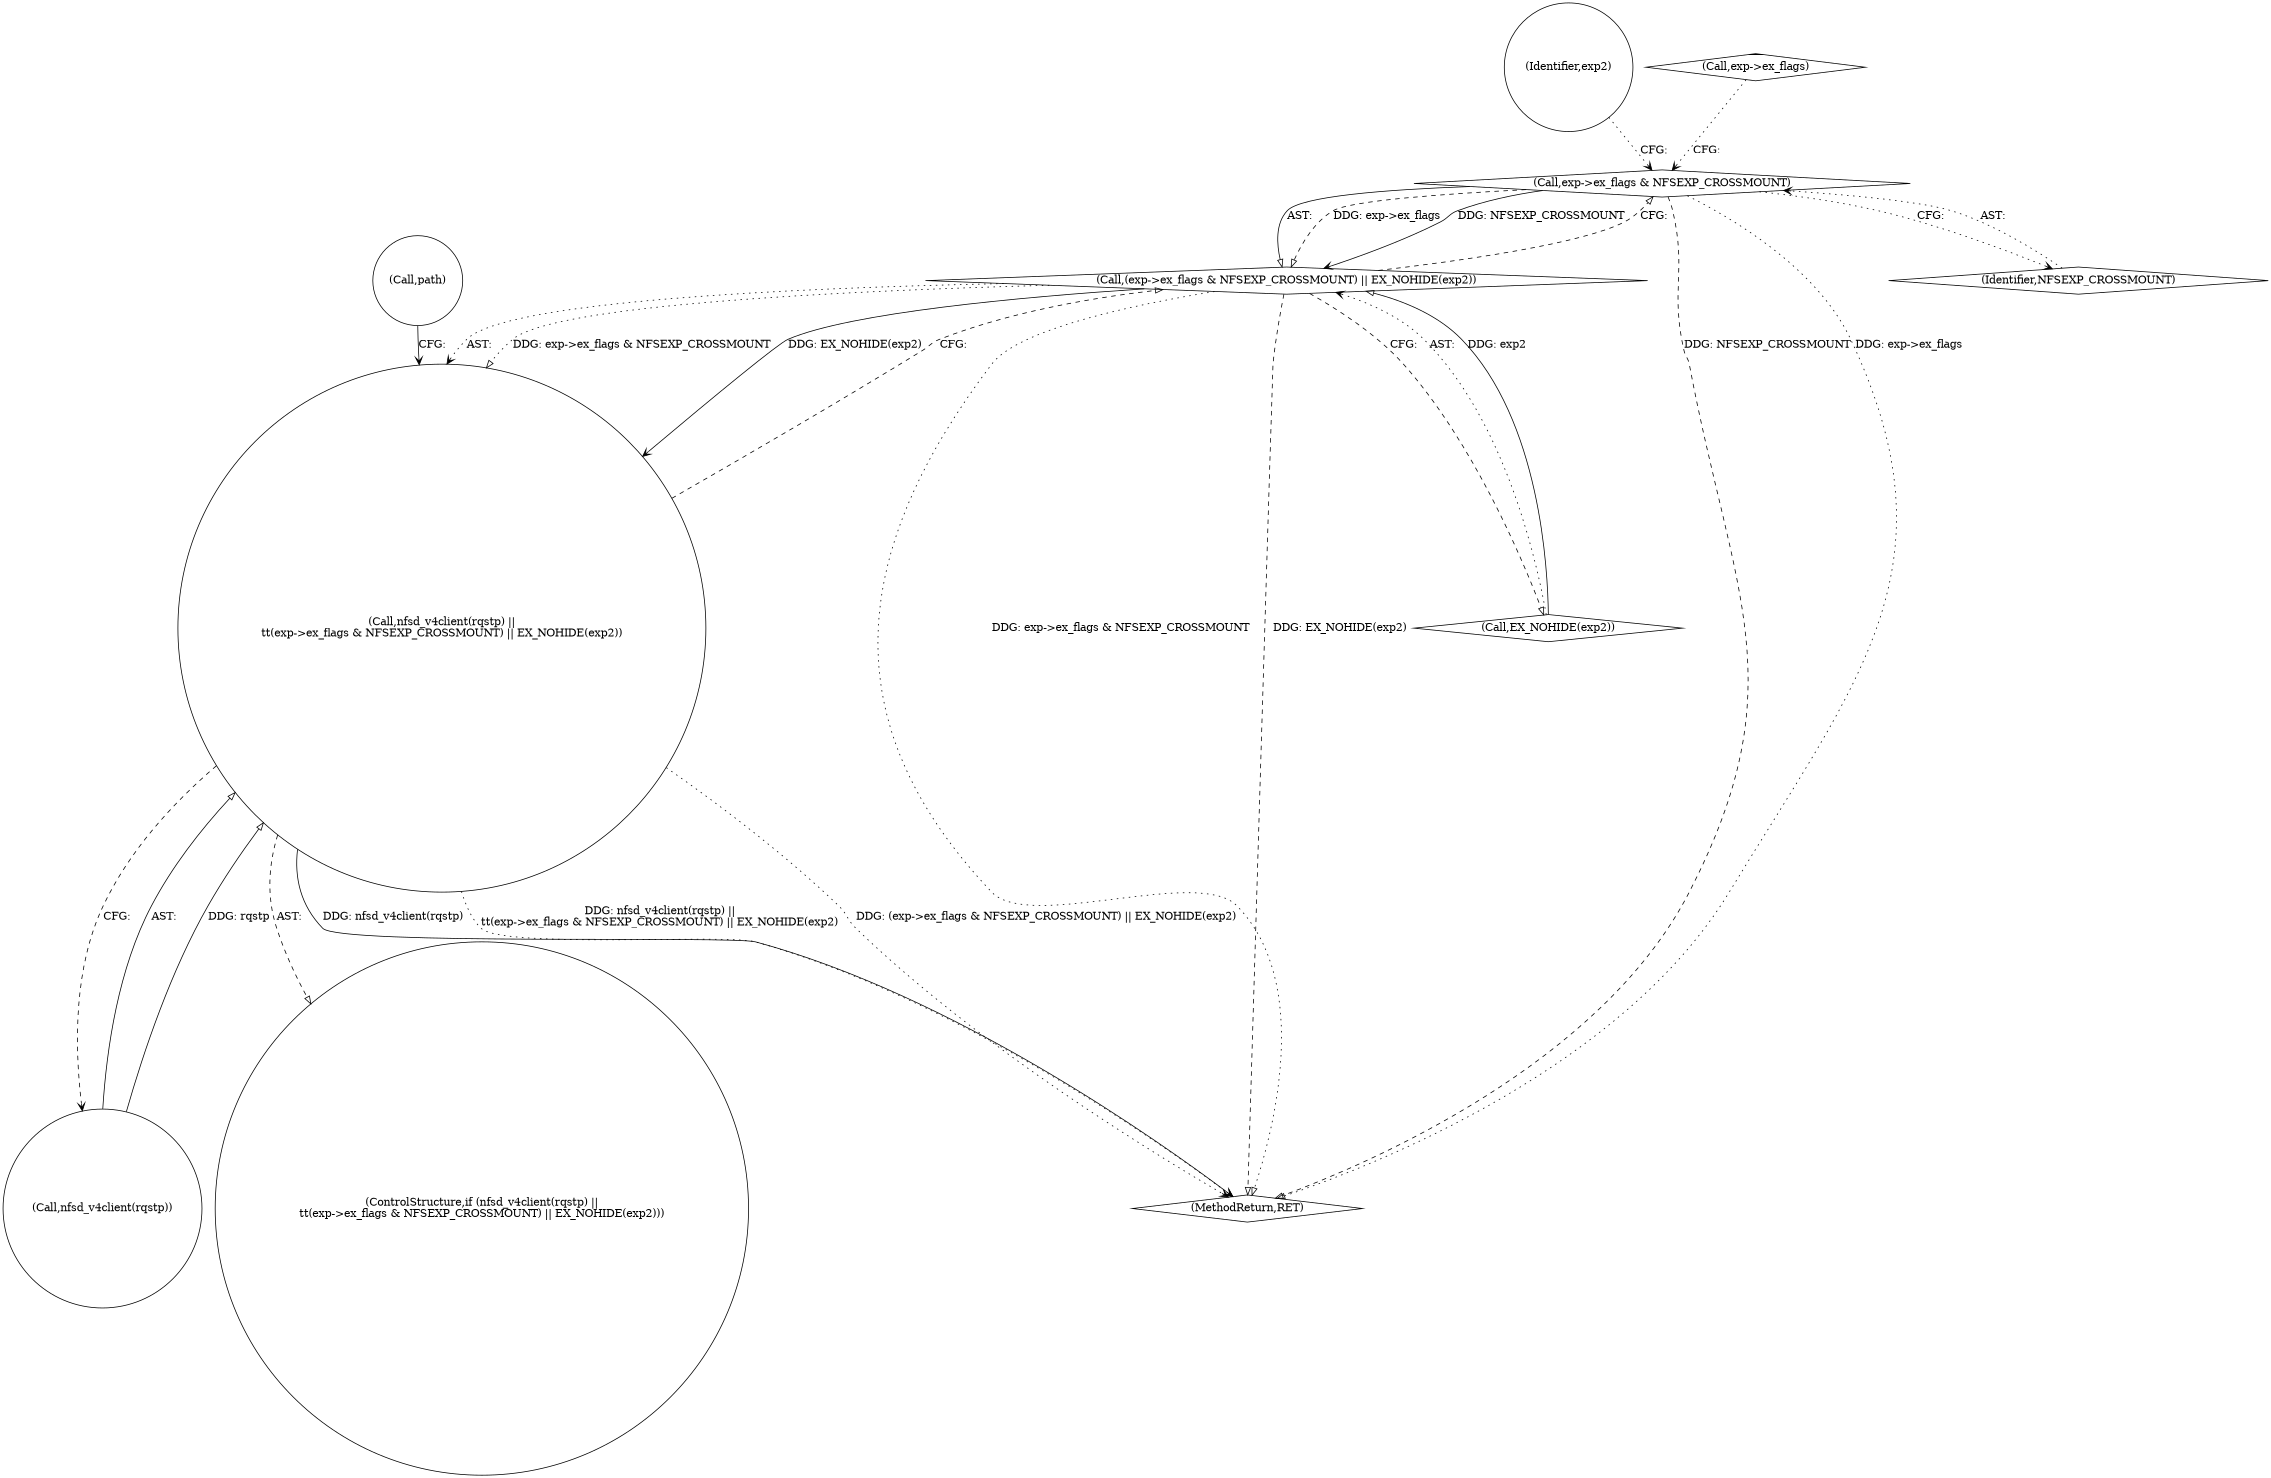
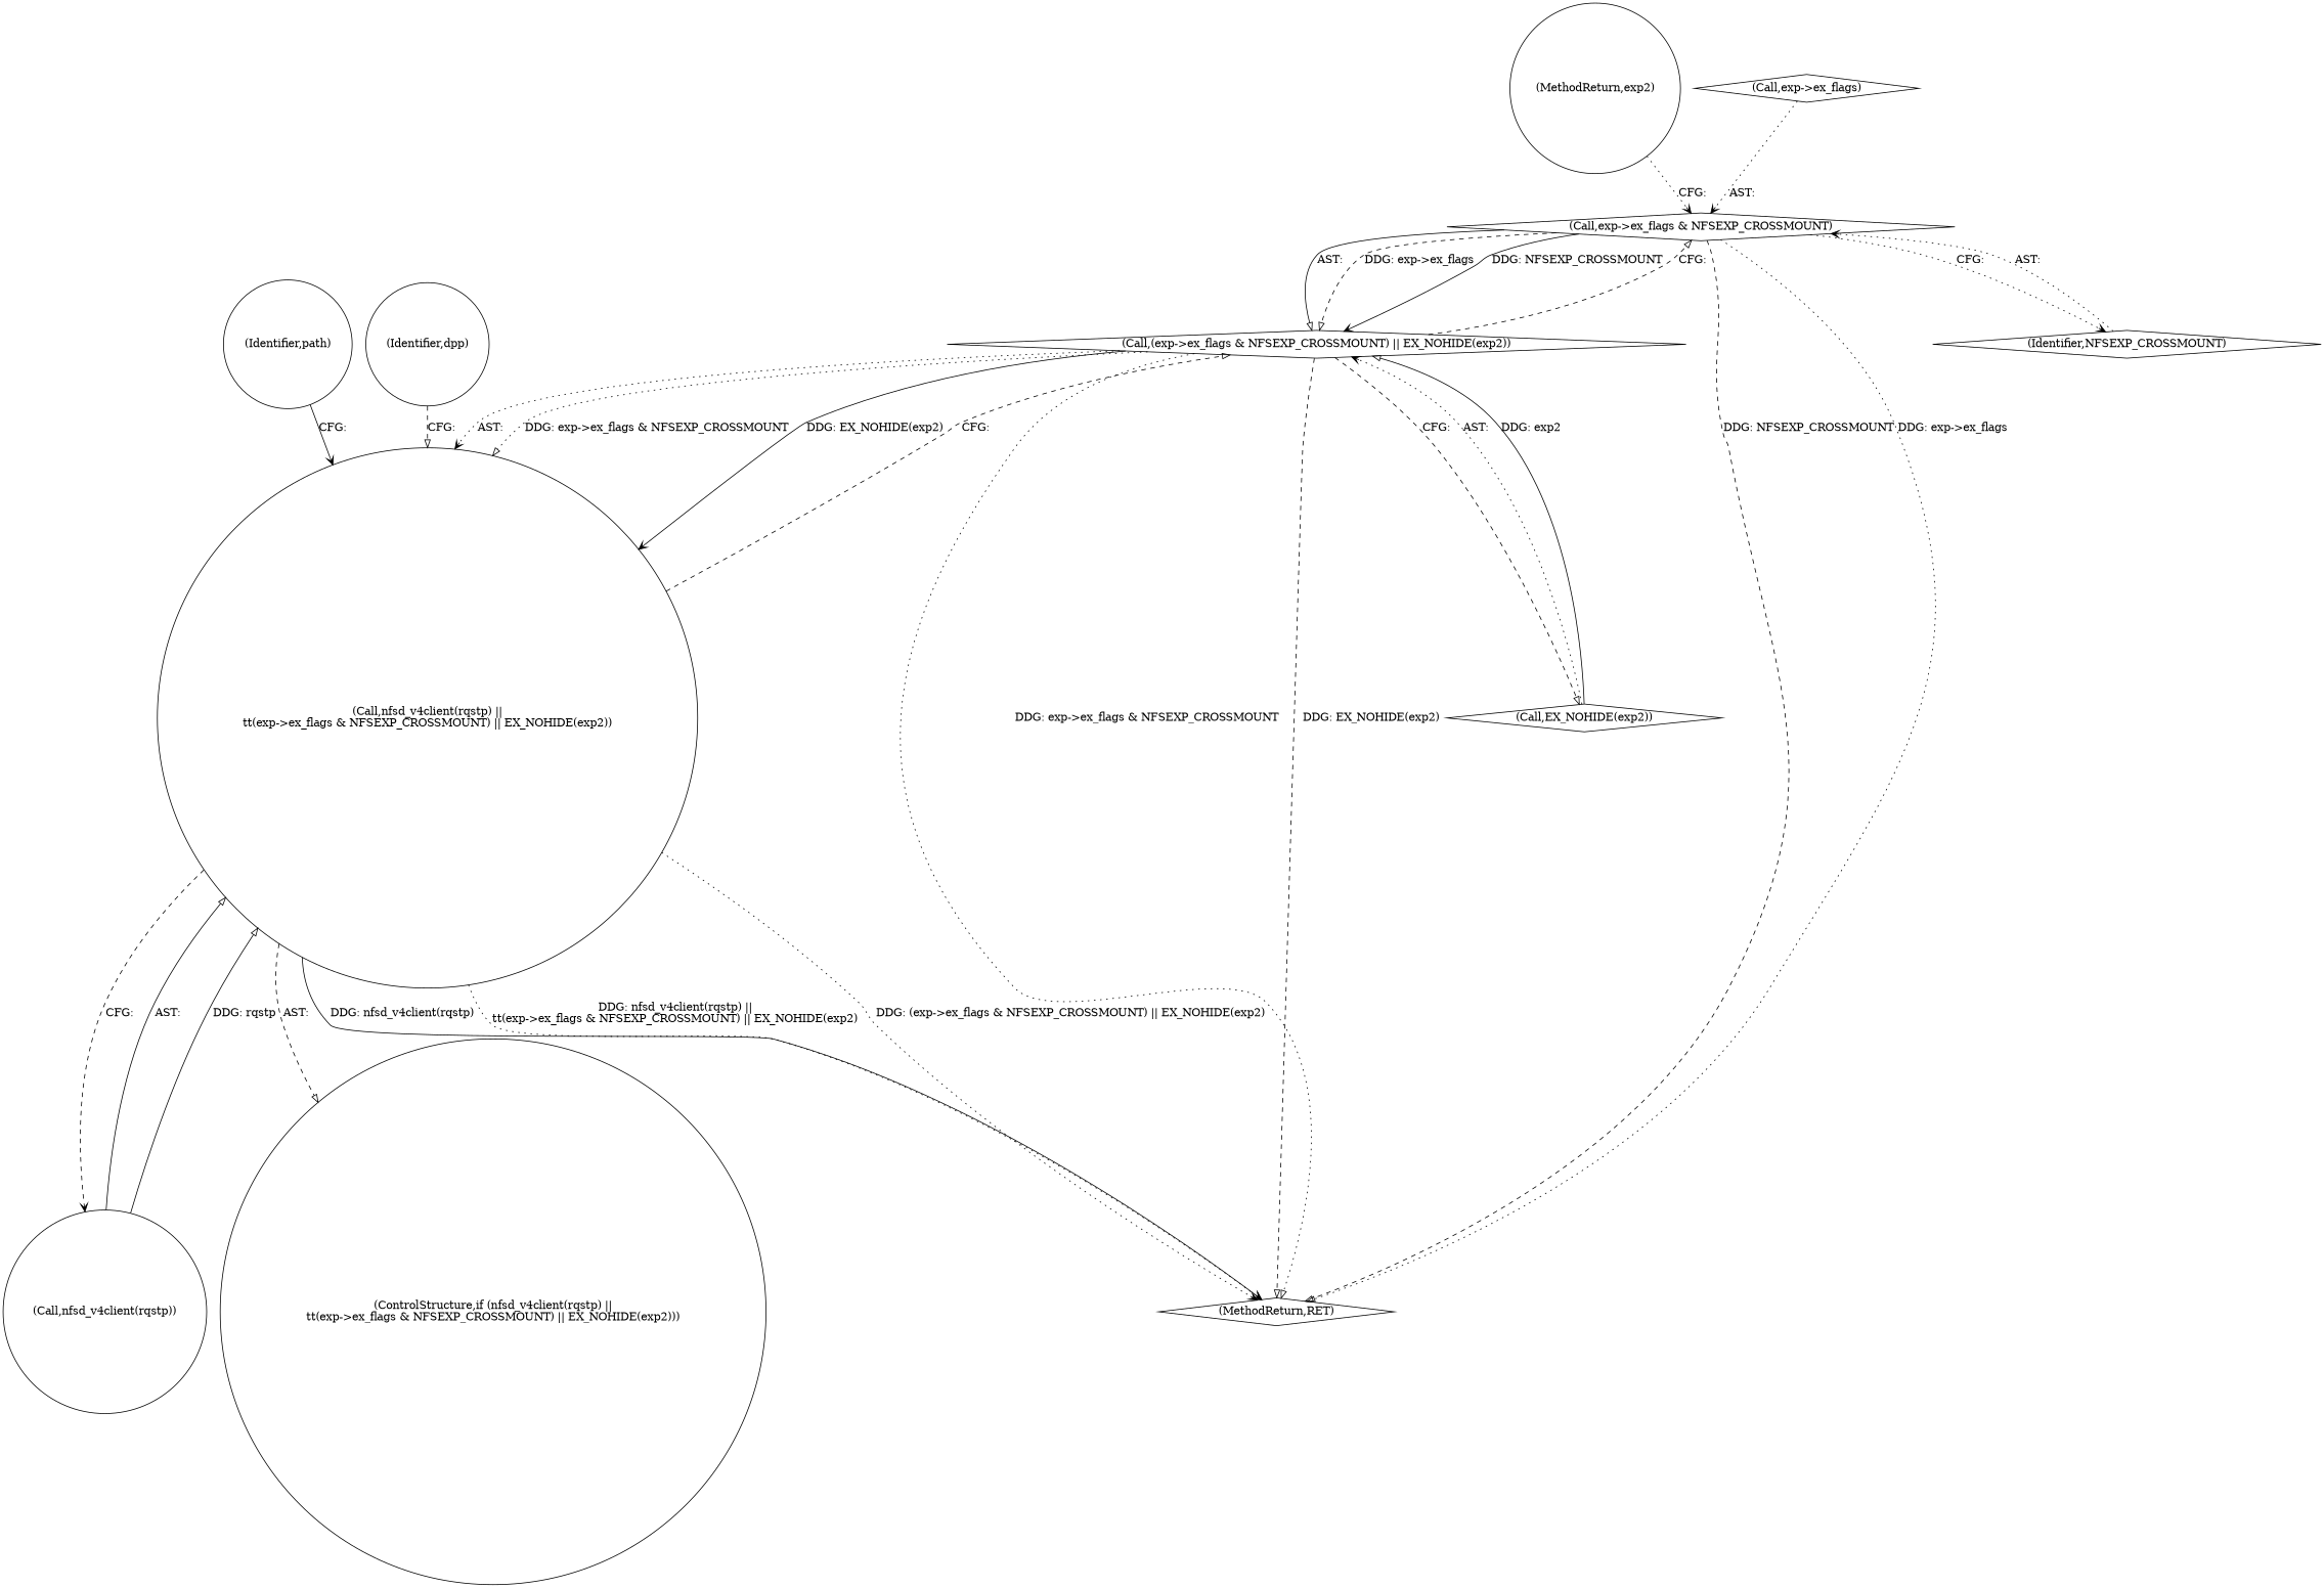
  digraph {
    node [shape=diamond]
    edge [arrowhead=onormal style=dotted]
    n1 [label="(Call,exp->ex_flags & NFSEXP_CROSSMOUNT)"]
    n2 [label="(Call,(exp->ex_flags & NFSEXP_CROSSMOUNT) || EX_NOHIDE(exp2))"]
    n3 [label="(MethodReturn,RET)"]
    n4 [label="(Identifier,NFSEXP_CROSSMOUNT)"]
    n5 [label="(Call,nfsd_v4client(rqstp) ||\n\t\t(exp->ex_flags & NFSEXP_CROSSMOUNT) || EX_NOHIDE(exp2))" shape=circle]
    n6 [label="(Call,EX_NOHIDE(exp2))"]
    n7 [label="(Call,nfsd_v4client(rqstp))" shape=circle]
    n8 [label="(ControlStructure,if (nfsd_v4client(rqstp) ||\n\t\t(exp->ex_flags & NFSEXP_CROSSMOUNT) || EX_NOHIDE(exp2)))" shape=circle]
-   n9 [label="(Call,path)" shape=circle]
-   n11 [label="(Identifier,exp2)" shape=circle]
+   n9 [label="(Identifier,path)" shape=circle]
+   n10 [label="(Identifier,dpp)" shape=circle]
+   n11 [label="(MethodReturn,exp2)" shape=circle]
    n12 [label="(Call,exp->ex_flags)"]
    n1 -> n2 [label="AST: " style=solid]
    n1 -> n2 [label="DDG: exp->ex_flags" style=dashed]
    n1 -> n2 [arrowhead=vee label="DDG: NFSEXP_CROSSMOUNT" style=solid]
    n1 -> n3 [label="DDG: NFSEXP_CROSSMOUNT" style=dashed]
    n1 -> n3 [label="DDG: exp->ex_flags"]
    n1 -> n4 [arrowhead=vee label="CFG: "]
    n2 -> n1 [label="CFG: " style=dashed]
    n2 -> n3 [label="DDG: exp->ex_flags & NFSEXP_CROSSMOUNT"]
    n2 -> n3 [label="DDG: EX_NOHIDE(exp2)" style=dashed]
    n2 -> n5 [arrowhead=vee label="AST: "]
    n2 -> n5 [label="DDG: exp->ex_flags & NFSEXP_CROSSMOUNT"]
    n2 -> n5 [arrowhead=vee label="DDG: EX_NOHIDE(exp2)" style=solid]
    n2 -> n6 [label="CFG: " style=dashed]
    n4 -> n1 [arrowhead=vee label="AST: "]
    n5 -> n2 [label="CFG: " style=dashed]
    n5 -> n3 [arrowhead=vee label="DDG: nfsd_v4client(rqstp)" style=solid]
    n5 -> n3 [arrowhead=vee label="DDG: nfsd_v4client(rqstp) ||\n\t\t(exp->ex_flags & NFSEXP_CROSSMOUNT) || EX_NOHIDE(exp2)"]
    n5 -> n3 [arrowhead=vee label="DDG: (exp->ex_flags & NFSEXP_CROSSMOUNT) || EX_NOHIDE(exp2)"]
    n5 -> n7 [arrowhead=vee label="CFG: " style=dashed]
    n5 -> n8 [label="AST: " style=dashed]
    n6 -> n2 [arrowhead=vee label="AST: "]
    n6 -> n2 [label="DDG: exp2" style=solid]
    n7 -> n5 [label="AST: " style=solid]
    n7 -> n5 [label="DDG: rqstp" style=solid]
    n9 -> n5 [arrowhead=vee label="CFG: " style=solid]
+   n10 -> n5 [label="CFG: " style=dashed]
    n11 -> n1 [arrowhead=vee label="CFG: "]
-   n12 -> n1 [arrowhead=vee label="CFG: "]
+   n12 -> n1 [arrowhead=vee label="AST: "]
  }
